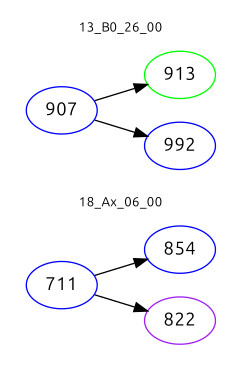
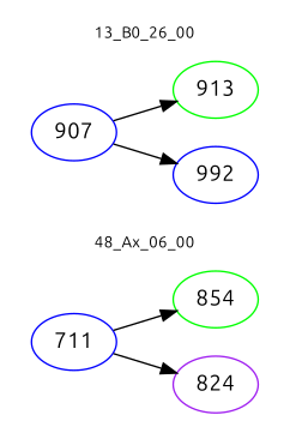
  digraph {
    fontname=Ubuntu
    rankdir=LR
    node [color=blue fontname=Ubuntu]
    edge [color=black fontname=Ubuntu]
    n1 [label=711]
-   n2 [color=purple label=822]
-   n3 [label=854]
+   n2 [color=purple label=824]
+   n3 [color=green label=854]
    n4 [label=907]
    n5 [label=992]
    n6 [color=green label=913]
    subgraph cluster_1 {
      color=white
      fontsize=10
-     label="18_Ax_06_00"
+     label="48_Ax_06_00"
      n1
      n2
      n3
    }
    subgraph cluster_2 {
      color=white
      fontsize=10
      label="13_B0_26_00"
      n4
      n5
      n6
    }
    n1 -> n2
    n1 -> n3
    n4 -> n5
    n4 -> n6
  }
